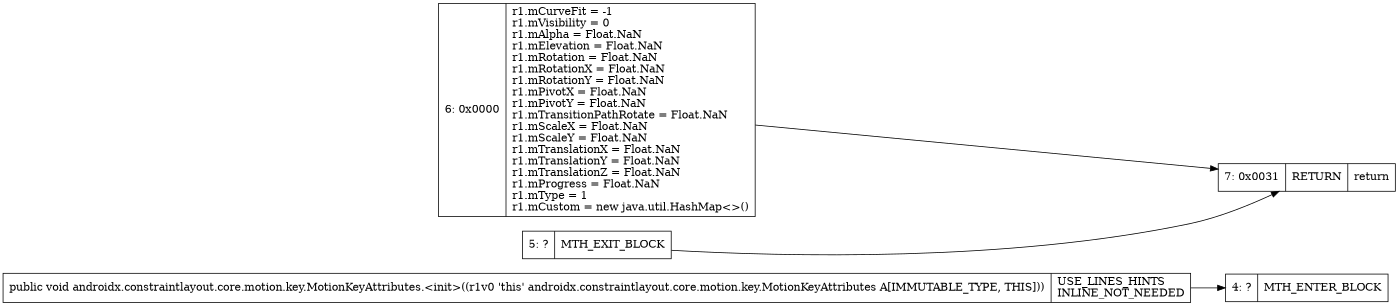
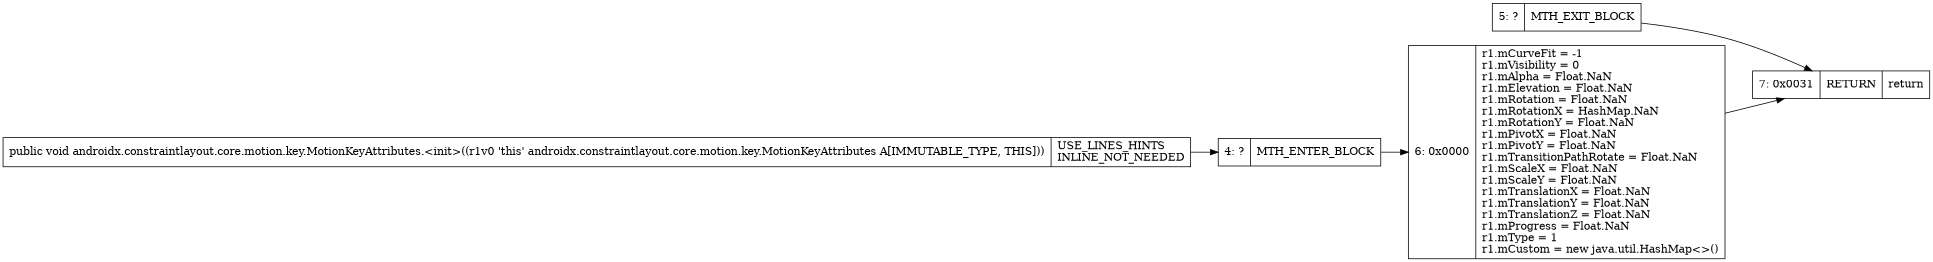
  digraph {
    rankdir=LR
    node [shape=record]
    n1 [label="{4\:\ ?|MTH_ENTER_BLOCK\l}"]
-   n2 [label="{6\:\ 0x0000|r1.mCurveFit = \-1\lr1.mVisibility = 0\lr1.mAlpha = Float.NaN\lr1.mElevation = Float.NaN\lr1.mRotation = Float.NaN\lr1.mRotationX = Float.NaN\lr1.mRotationY = Float.NaN\lr1.mPivotX = Float.NaN\lr1.mPivotY = Float.NaN\lr1.mTransitionPathRotate = Float.NaN\lr1.mScaleX = Float.NaN\lr1.mScaleY = Float.NaN\lr1.mTranslationX = Float.NaN\lr1.mTranslationY = Float.NaN\lr1.mTranslationZ = Float.NaN\lr1.mProgress = Float.NaN\lr1.mType = 1\lr1.mCustom = new java.util.HashMap\<\>()\l}"]
+   n2 [label="{6\:\ 0x0000|r1.mCurveFit = \-1\lr1.mVisibility = 0\lr1.mAlpha = Float.NaN\lr1.mElevation = Float.NaN\lr1.mRotation = Float.NaN\lr1.mRotationX = HashMap.NaN\lr1.mRotationY = Float.NaN\lr1.mPivotX = Float.NaN\lr1.mPivotY = Float.NaN\lr1.mTransitionPathRotate = Float.NaN\lr1.mScaleX = Float.NaN\lr1.mScaleY = Float.NaN\lr1.mTranslationX = Float.NaN\lr1.mTranslationY = Float.NaN\lr1.mTranslationZ = Float.NaN\lr1.mProgress = Float.NaN\lr1.mType = 1\lr1.mCustom = new java.util.HashMap\<\>()\l}"]
    n3 [label="{7\:\ 0x0031|RETURN\l|return\l}"]
    n4 [label="{5\:\ ?|MTH_EXIT_BLOCK\l}"]
    n5 [label="{public void androidx.constraintlayout.core.motion.key.MotionKeyAttributes.\<init\>((r1v0 'this' androidx.constraintlayout.core.motion.key.MotionKeyAttributes A[IMMUTABLE_TYPE, THIS]))  | USE_LINES_HINTS\lINLINE_NOT_NEEDED\l}"]
+   n1 -> n2
    n2 -> n3
    n4 -> n3
    n5 -> n1
  }
